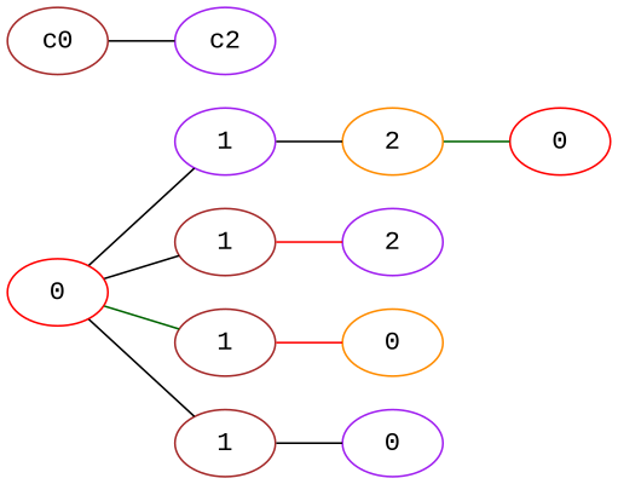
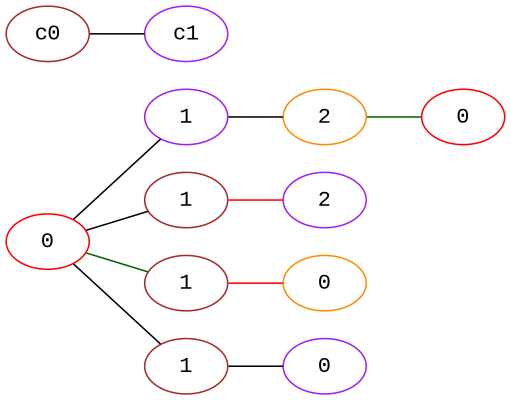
  graph {
    fontname="Liberation Mono"
    rankdir=LR
    node [color=purple fontname="Liberation Mono"]
    edge [color=black fontname="Liberation Mono"]
    n1 [color=red label=0]
    n2 [label=1]
    n3 [color=brown label=1]
    n4 [color=brown label=1]
    n5 [color=brown label=1]
    n6 [color=darkorange label=2]
    n7 [label=2]
    n8 [color=darkorange label=0]
    n9 [label=0]
    n10 [color=red label=0]
    c0 [color=brown]
-   c2
+   c2 [label=c1]
    n1 -- n2
    n1 -- n3
    n1 -- n4 [color=darkgreen]
    n1 -- n5
    n2 -- n6
    n3 -- n7 [color=red]
    n4 -- n8 [color=red]
    n5 -- n9
    n6 -- n10 [color=darkgreen]
    c0 -- c2
  }
